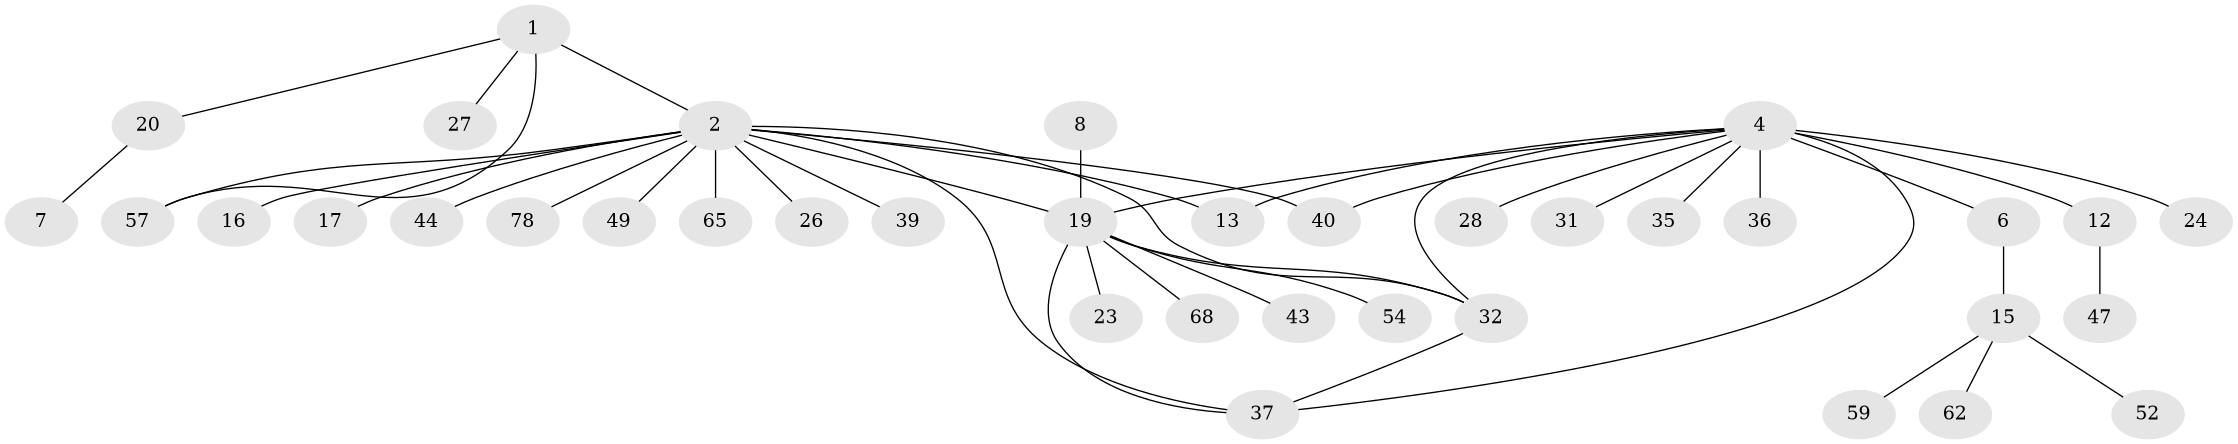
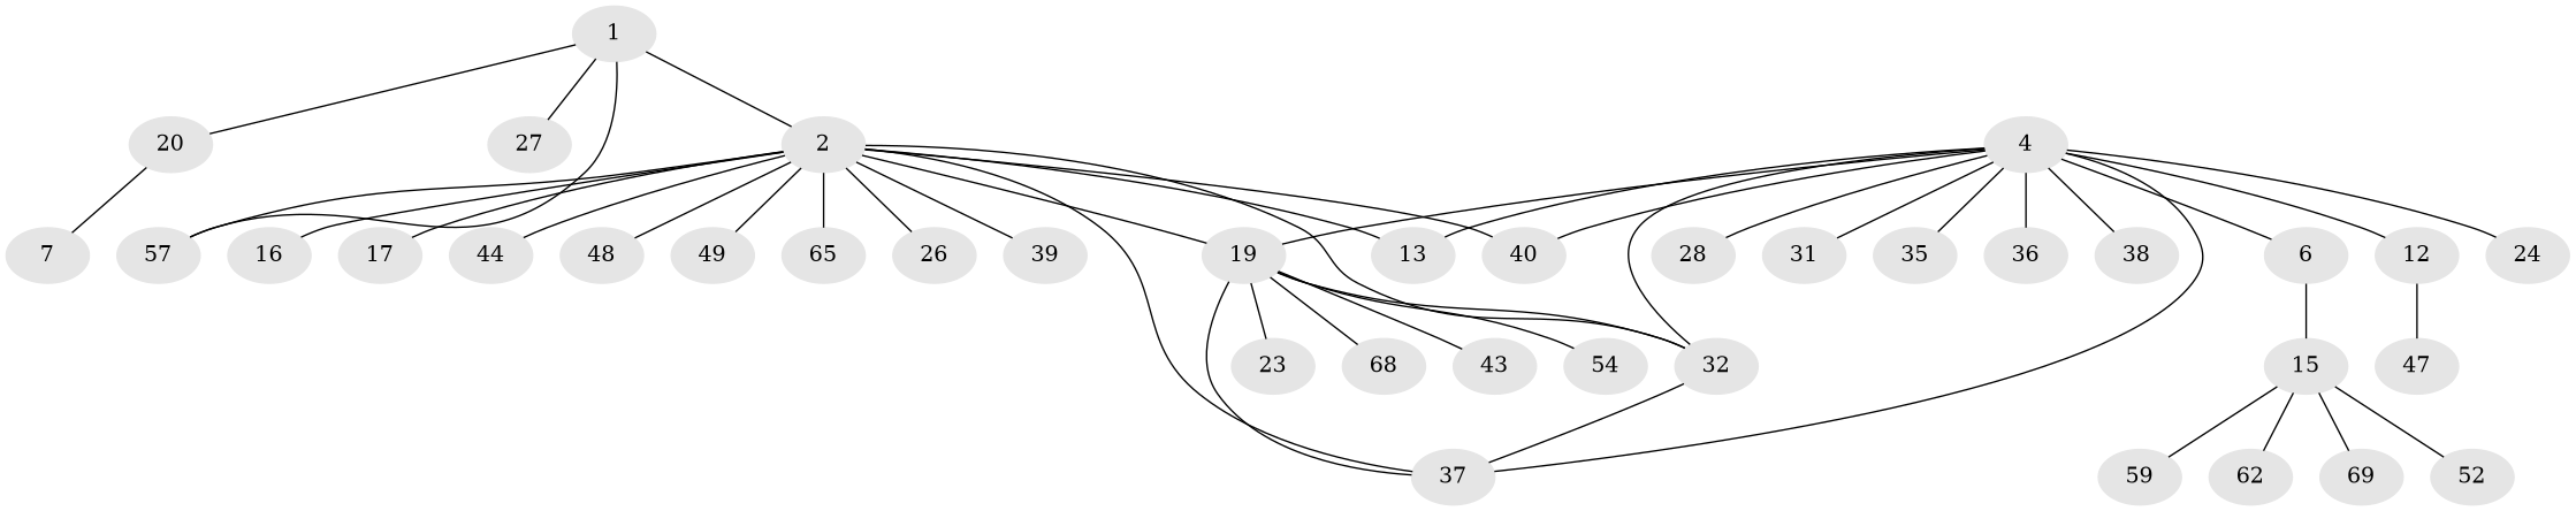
  graph {
    node [color=gray90 style=filled]
    2 [super="+10+3"]
    57 [super="+75"]
    13
    16
    17 [super="+18"]
    19
    26
    n8 [label=39]
    32 [super="+33+41+42"]
    37 [super="+39+76"]
    40
    44
-   48 [super="+50" label=78]
+   48 [super="+50"]
    49
    65
    1
    20
    27
    4 [super="+77+78+29+14+21+11+9+5"]
    6 [super="+64+56"]
    12
    24
    28
    31
    35
    36
+   38 [super="+46+72+45"]
    7
-   8
    43
    54
    n32 [label=23]
    68
    15
    47
    52
    59
    62
+   69 [super="+74"]
    2 -- 57
    2 -- 13
    2 -- 16
    2 -- 17
    2 -- 19
    2 -- 26
    2 -- n8
    2 -- 32
    2 -- 37 [weight=2]
    2 -- 40
    2 -- 44
    2 -- 48
    2 -- 49
    2 -- 65
    19 -- 32
    19 -- 37
    19 -- 43
    19 -- 54
    19 -- n32
    19 -- 68
    32 -- 37
    1 -- 2 [weight=2]
    1 -- 57
    1 -- 20
    1 -- 27
    20 -- 7
    4 -- 13
    4 -- 19 [weight=2]
    4 -- 32
    4 -- 37 [weight=2]
    4 -- 40
    4 -- 6 [weight=2]
    4 -- 12
    4 -- 24 [weight=2]
    4 -- 28
    4 -- 31
    4 -- 35
    4 -- 36
+   4 -- 38
    6 -- 15
    12 -- 47
-   8 -- 19
    15 -- 52
    15 -- 59
    15 -- 62
+   15 -- 69
  }
